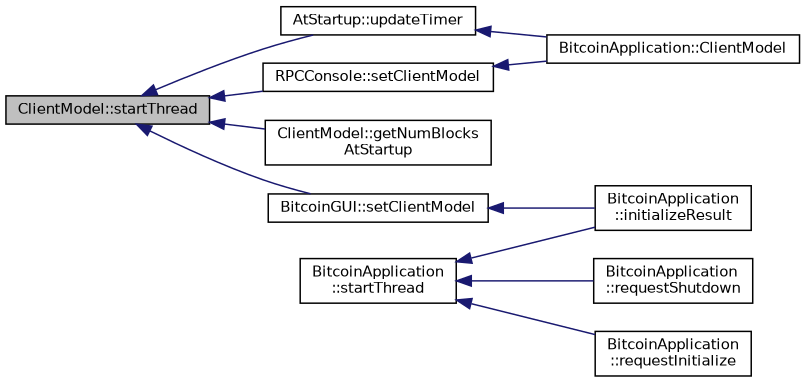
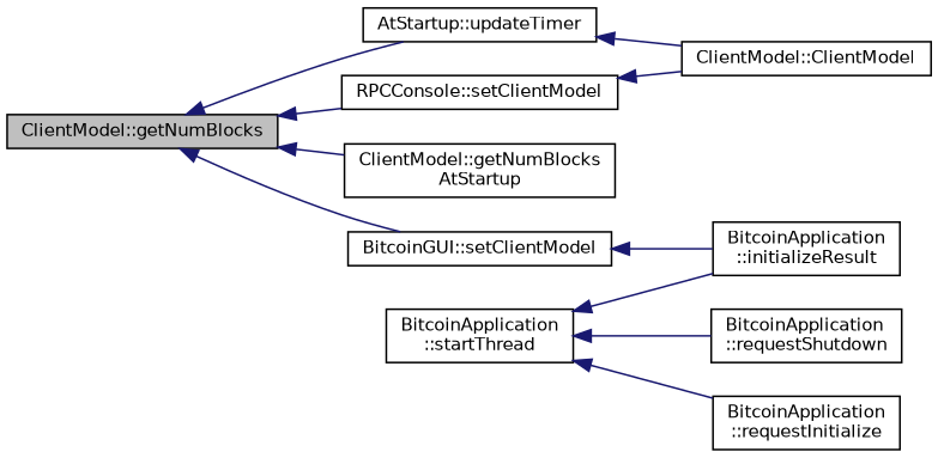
  digraph {
    rankdir=LR
    node [color=black fillcolor=white fontname=Helvetica fontsize=10 shape=record style=filled]
    edge [color=midnightblue dir=back fontname=Helvetica fontsize=10 labelfontname=Helvetica labelfontsize=10 style=solid]
-   n1 [fillcolor=grey75 fontcolor=black height=0.2 label="ClientModel::startThread" width=0.4]
+   n1 [fillcolor=grey75 fontcolor=black height=0.2 label="ClientModel::getNumBlocks" width=0.4]
    n2 [height=0.2 label="BitcoinGUI::setClientModel" width=0.4]
    n3 [height=0.2 label="ClientModel::getNumBlocks\lAtStartup" width=0.4]
    n4 [height=0.2 label="AtStartup::updateTimer" width=0.4]
    n5 [height=0.2 label="RPCConsole::setClientModel" width=0.4]
    n6 [height=0.2 label="BitcoinApplication\l::initializeResult" width=0.4]
-   n7 [height=0.2 label="BitcoinApplication::ClientModel" width=0.4]
+   n7 [height=0.2 label="ClientModel::ClientModel" width=0.4]
    n8 [height=0.2 label="BitcoinApplication\l::requestShutdown" width=0.4]
    n9 [height=0.2 label="BitcoinApplication\l::startThread" width=0.4]
    n10 [height=0.2 label="BitcoinApplication\l::requestInitialize" width=0.4]
    n1 -> n2
    n1 -> n3
    n1 -> n4
    n1 -> n5
    n2 -> n6
    n4 -> n7
    n5 -> n7
    n9 -> n6
    n9 -> n8
    n9 -> n10
  }
